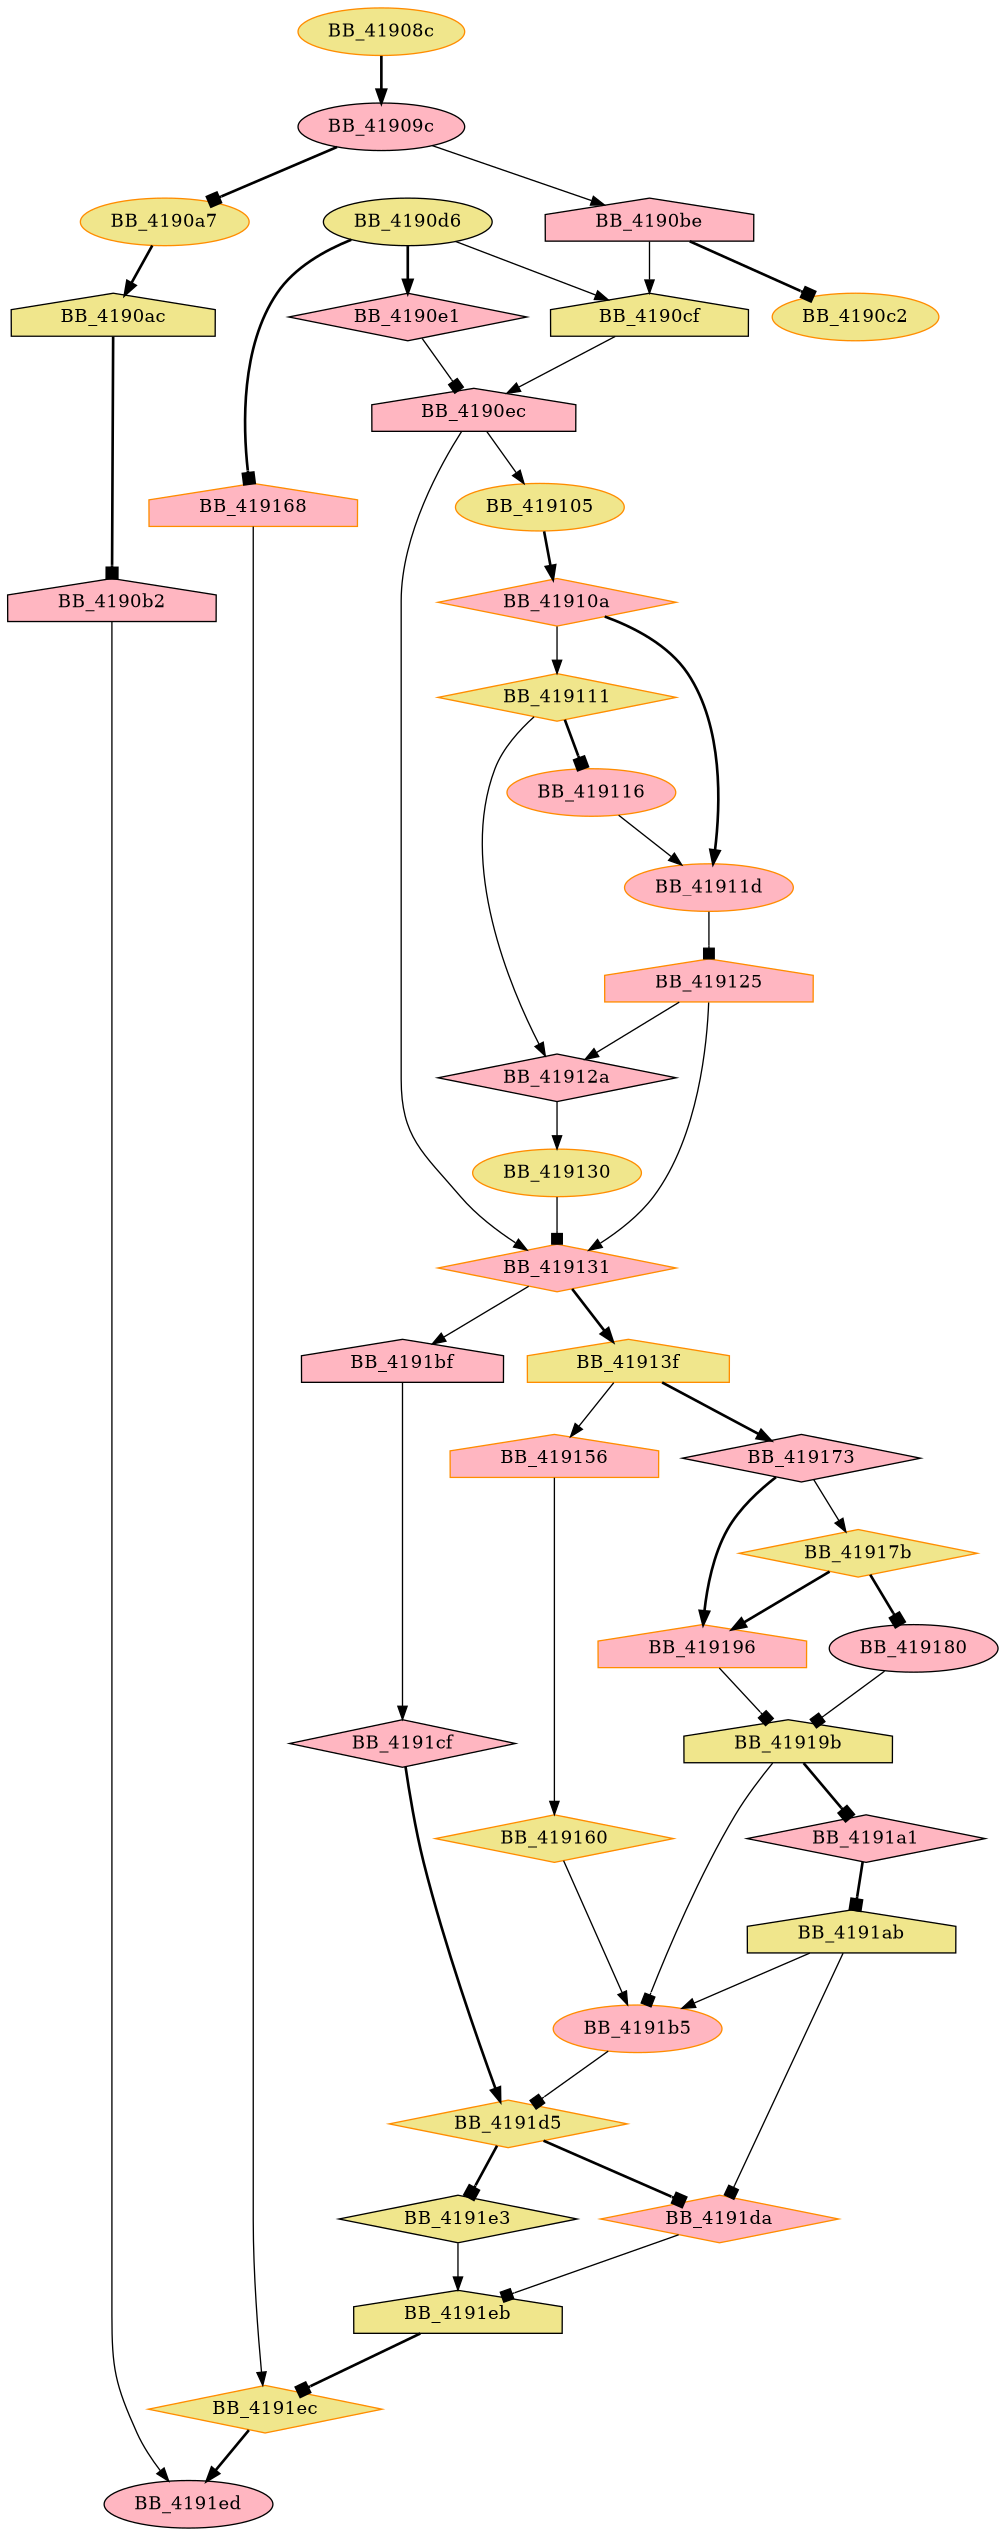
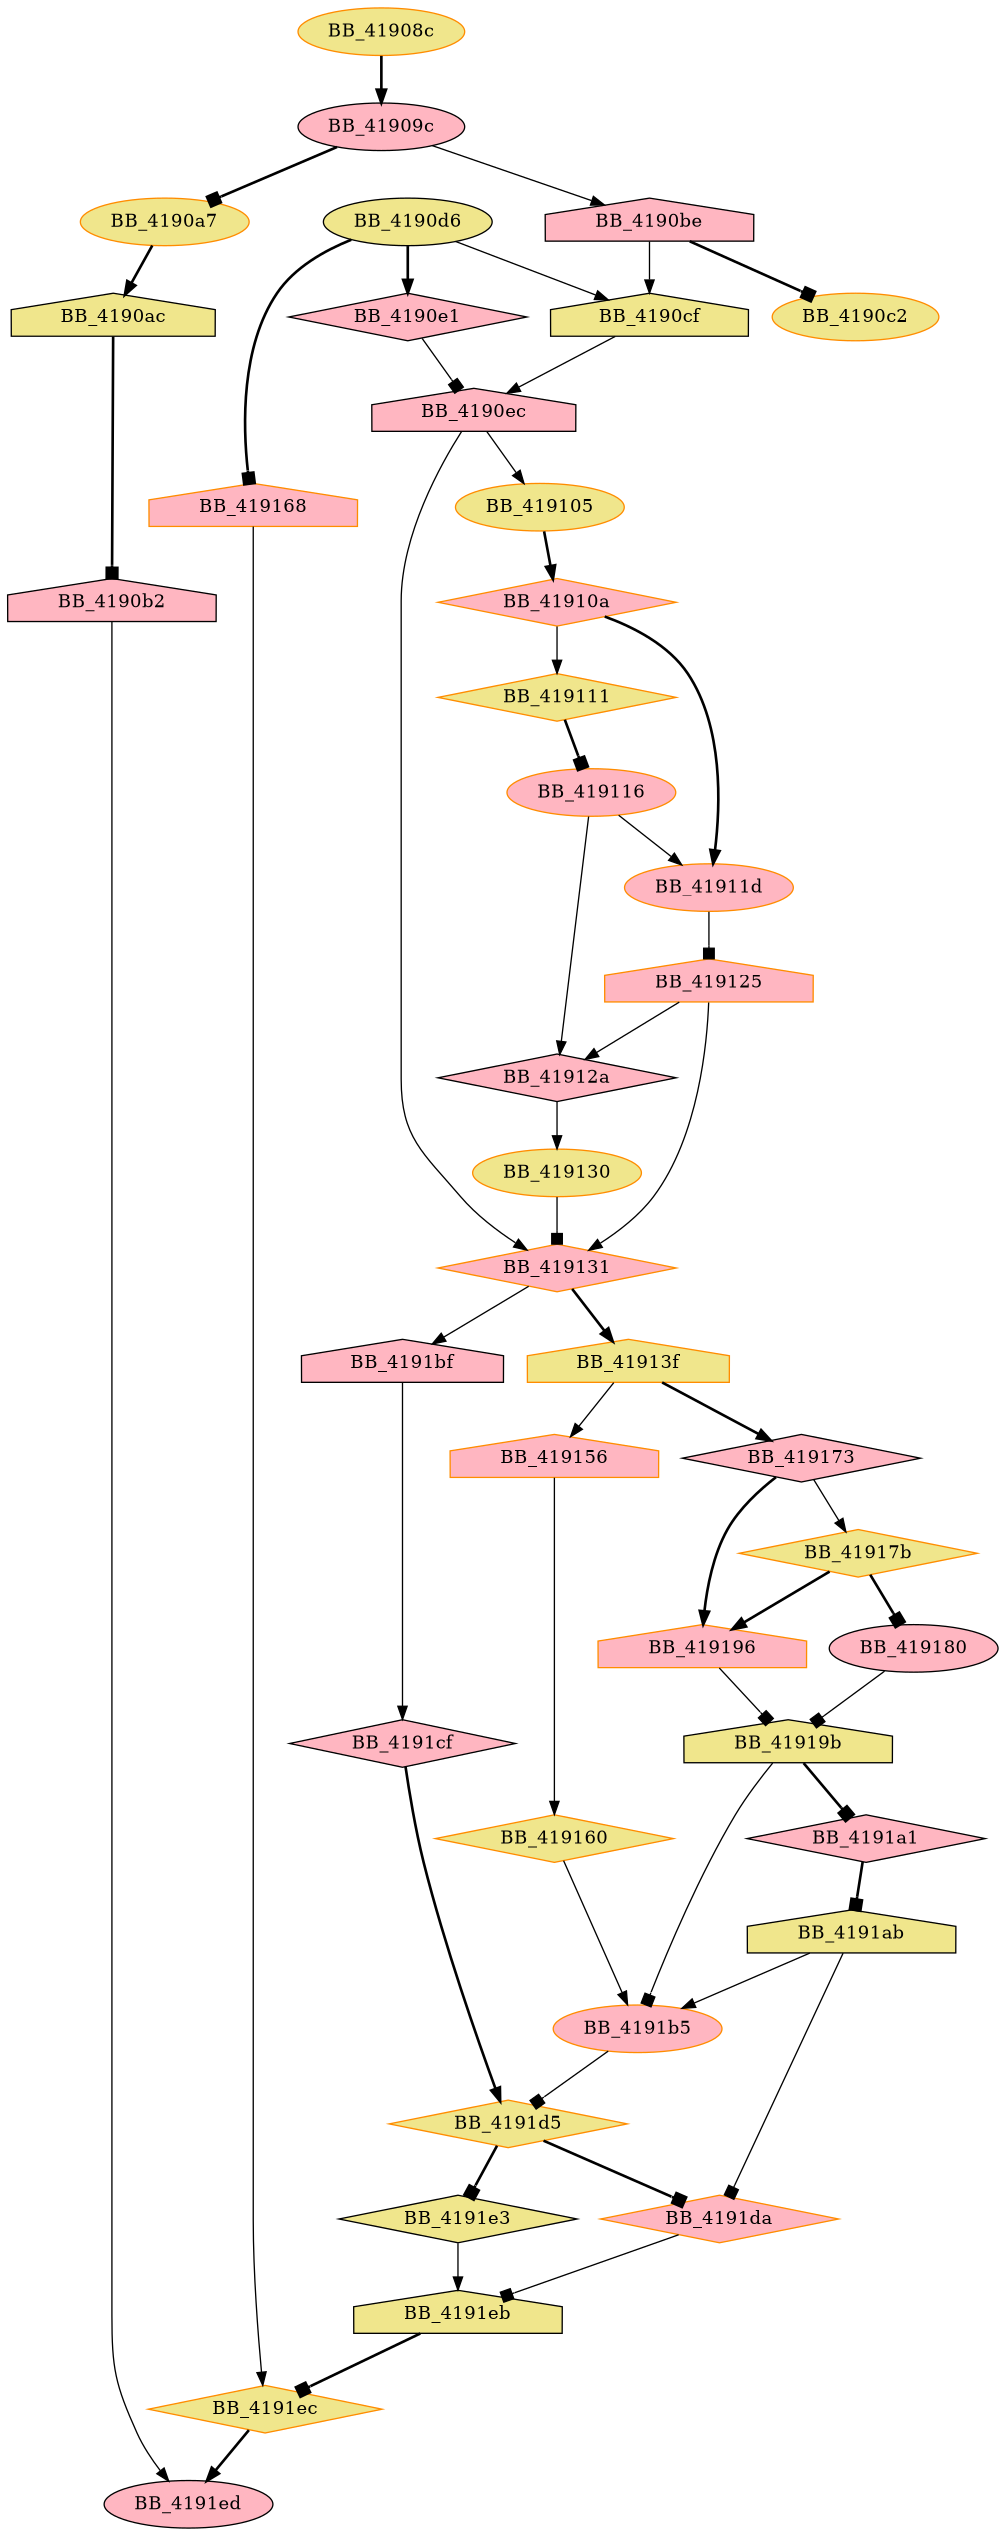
  digraph {
    node [color=darkorange fillcolor=lightpink shape=house style=filled]
    edge [arrowhead=normal style=solid]
    BB_41908c [fillcolor=khaki shape=ellipse]
    BB_41909c [color=black shape=ellipse]
    BB_4190a7 [fillcolor=khaki shape=ellipse]
    BB_4190be [color=black]
    BB_4190ac [color=black fillcolor=khaki]
    BB_4190c2 [fillcolor=khaki shape=ellipse]
    BB_4190cf [color=black fillcolor=khaki]
    BB_4190b2 [color=black]
    BB_4190ec [color=black]
    BB_4191ed [color=black shape=ellipse]
    BB_4190d6 [color=black fillcolor=khaki shape=ellipse]
    BB_4190e1 [color=black shape=diamond]
    BB_419168
    BB_419105 [fillcolor=khaki shape=ellipse]
    BB_419131 [shape=diamond]
    BB_4191ec [fillcolor=khaki shape=diamond]
    BB_41910a [shape=diamond]
    BB_41913f [fillcolor=khaki]
    BB_4191bf [color=black]
    BB_419111 [fillcolor=khaki shape=diamond]
    BB_41911d [shape=ellipse]
    BB_419156
    BB_419173 [color=black shape=diamond]
    BB_4191cf [color=black shape=diamond]
    BB_419116 [shape=ellipse]
    BB_419125
    BB_41912a [color=black shape=diamond]
    BB_419130 [fillcolor=khaki shape=ellipse]
    BB_419160 [fillcolor=khaki shape=diamond]
    BB_41917b [fillcolor=khaki shape=diamond]
    BB_419196
    BB_4191d5 [fillcolor=khaki shape=diamond]
    BB_4191b5 [shape=ellipse]
    BB_419180 [color=black shape=ellipse]
    BB_41919b [color=black fillcolor=khaki]
    BB_4191da [shape=diamond]
    BB_4191e3 [color=black fillcolor=khaki shape=diamond]
    BB_4191a1 [color=black shape=diamond]
    BB_4191ab [color=black fillcolor=khaki]
    BB_4191eb [color=black fillcolor=khaki]
    BB_41908c -> BB_41909c [style=bold]
    BB_41909c -> BB_4190a7 [arrowhead=box style=bold]
    BB_41909c -> BB_4190be
    BB_4190a7 -> BB_4190ac [style=bold]
    BB_4190be -> BB_4190c2 [arrowhead=box style=bold]
    BB_4190be -> BB_4190cf
    BB_4190ac -> BB_4190b2 [arrowhead=box style=bold]
    BB_4190cf -> BB_4190ec
    BB_4190b2 -> BB_4191ed
    BB_4190ec -> BB_419105
    BB_4190ec -> BB_419131
    BB_4190d6 -> BB_4190cf
    BB_4190d6 -> BB_4190e1 [style=bold]
    BB_4190d6 -> BB_419168 [arrowhead=box style=bold]
    BB_4190e1 -> BB_4190ec [arrowhead=box]
    BB_419168 -> BB_4191ec
    BB_419105 -> BB_41910a [style=bold]
    BB_419131 -> BB_41913f [style=bold]
    BB_419131 -> BB_4191bf
    BB_4191ec -> BB_4191ed [style=bold]
    BB_41910a -> BB_419111
    BB_41910a -> BB_41911d [style=bold]
    BB_41913f -> BB_419156
    BB_41913f -> BB_419173 [style=bold]
    BB_4191bf -> BB_4191cf
    BB_419111 -> BB_419116 [arrowhead=box style=bold]
    BB_41911d -> BB_419125 [arrowhead=box]
    BB_419156 -> BB_419160
    BB_419173 -> BB_41917b
    BB_419173 -> BB_419196 [style=bold]
    BB_4191cf -> BB_4191d5 [style=bold]
    BB_419116 -> BB_41911d
-   BB_419111 -> BB_41912a
+   BB_419116 -> BB_41912a
    BB_419125 -> BB_419131
    BB_419125 -> BB_41912a
    BB_41912a -> BB_419130
    BB_419130 -> BB_419131 [arrowhead=box]
    BB_419160 -> BB_4191b5
    BB_41917b -> BB_419196 [style=bold]
    BB_41917b -> BB_419180 [arrowhead=box style=bold]
    BB_419196 -> BB_41919b [arrowhead=box]
    BB_4191d5 -> BB_4191da [arrowhead=box style=bold]
    BB_4191d5 -> BB_4191e3 [arrowhead=box style=bold]
    BB_4191b5 -> BB_4191d5 [arrowhead=box]
    BB_419180 -> BB_41919b [arrowhead=box]
    BB_41919b -> BB_4191b5 [arrowhead=box]
    BB_41919b -> BB_4191a1 [arrowhead=box style=bold]
    BB_4191da -> BB_4191eb [arrowhead=box]
    BB_4191e3 -> BB_4191eb
    BB_4191a1 -> BB_4191ab [arrowhead=box style=bold]
    BB_4191ab -> BB_4191b5
    BB_4191ab -> BB_4191da [arrowhead=box]
    BB_4191eb -> BB_4191ec [arrowhead=box style=bold]
  }
